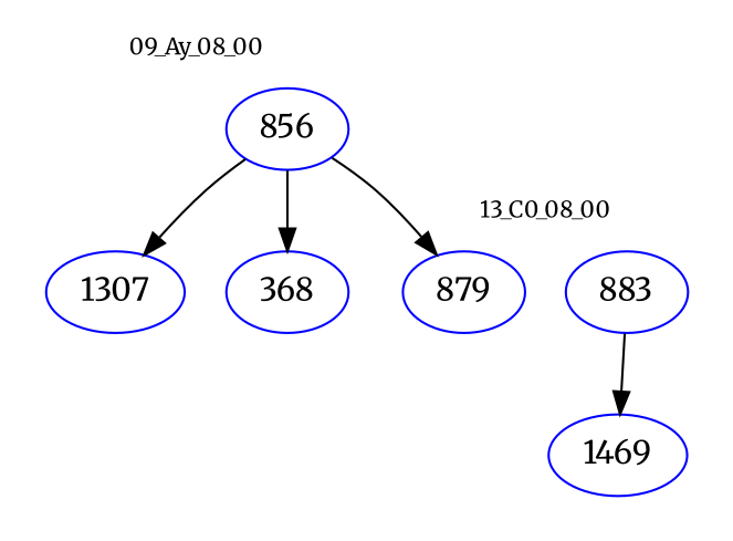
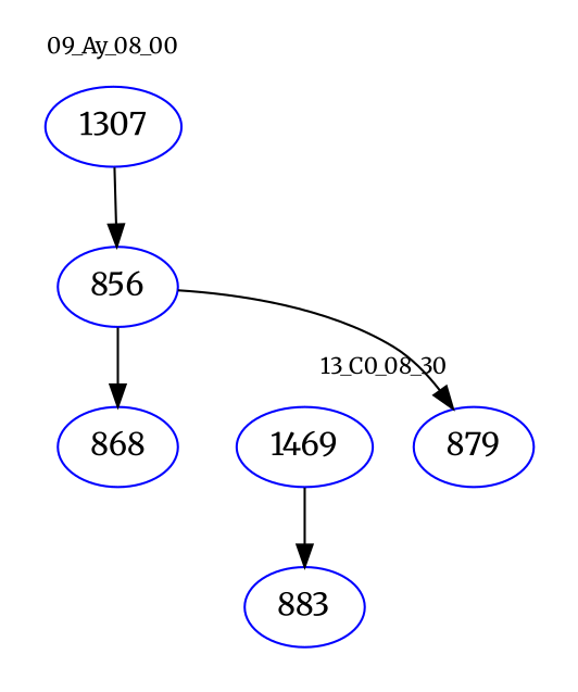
  digraph {
    fontname=Merriweather
    node [color=blue fontname=Merriweather]
    edge [color=black fontname=Merriweather]
    n1 [label=856]
    n2 [label=1307]
-   n3 [label=368]
+   n3 [label=868]
    n4 [label=883]
    n5 [label=879]
    n6 [label=1469]
    subgraph cluster_1 {
      color=white
      fontsize=10
      label="09_Ay_08_00"
      n1
      n2
      n3
    }
    subgraph cluster_2 {
      color=white
      fontsize=10
-     label="13_C0_08_00"
+     label="13_C0_08_30"
      n4
      n5
      n6
    }
-   n1 -> n2
+   n2 -> n1
    n1 -> n3
    n1 -> n5
-   n4 -> n6
+   n6 -> n4
  }
